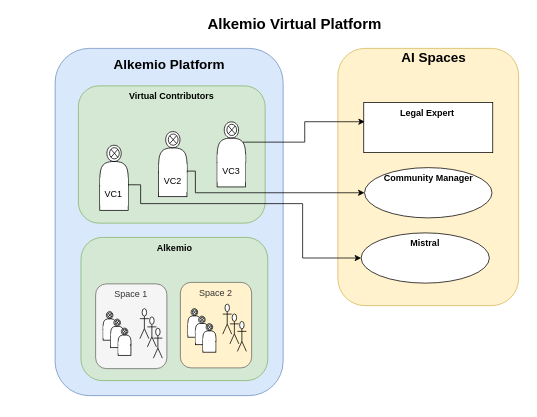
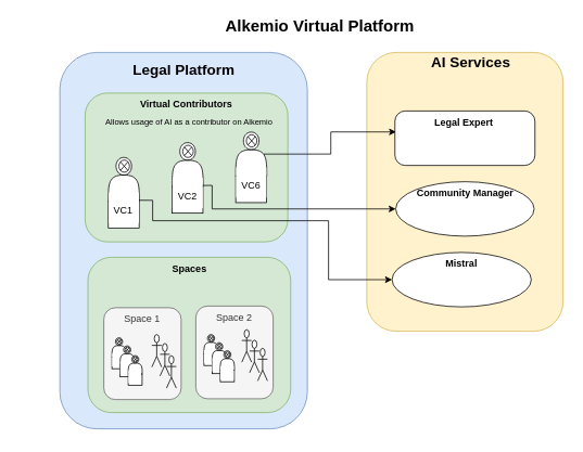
  <mxCell id="0" />
  <mxCell id="1" parent="0" />
  <mxCell id="2" value="Alkemio Virtual Platform" style="text;html=1;strokeColor=none;fillColor=none;align=center;verticalAlign=middle;whiteSpace=wrap;rounded=0;fontSize=20;fontStyle=1" parent="1" vertex="1"><mxGeometry x="185" y="20" width="414.5" height="20" as="geometry" /></mxCell>
  <mxCell id="3" value="" style="group" parent="1" vertex="1" connectable="0"><mxGeometry x="20" y="40" width="425.55" height="487" as="geometry" /></mxCell>
  <mxCell id="4" value="" style="rounded=1;whiteSpace=wrap;html=1;fillColor=#dae8fc;strokeColor=#6c8ebf;" parent="3" vertex="1"><mxGeometry x="53" y="24" width="304" height="463" as="geometry" /></mxCell>
  <mxCell id="5" value="&lt;b&gt;Virtual Contributors&lt;/b&gt;" style="rounded=1;whiteSpace=wrap;html=1;fillColor=#d5e8d4;strokeColor=#82b366;verticalAlign=top;" vertex="1" parent="3"><mxGeometry x="84" y="74" width="249" height="183" as="geometry" /></mxCell>
  <mxCell id="6" value="" style="group;imageAspect=0;" vertex="1" connectable="0" parent="3"><mxGeometry x="269" y="122" width="71" height="98" as="geometry" /></mxCell>
  <mxCell id="7" value="" style="group" vertex="1" connectable="0" parent="6"><mxGeometry width="48.93" height="86.743" as="geometry" /></mxCell>
  <mxCell id="8" value="" style="group" vertex="1" connectable="0" parent="7"><mxGeometry width="38.458" height="58.372" as="geometry" /></mxCell>
  <mxCell id="9" value="" style="shape=actor;whiteSpace=wrap;html=1;" vertex="1" parent="8"><mxGeometry width="38.11" height="54.087" as="geometry" /></mxCell>
  <mxCell id="10" value="" style="shape=sumEllipse;perimeter=ellipsePerimeter;whiteSpace=wrap;html=1;backgroundOutline=1;" vertex="1" parent="8"><mxGeometry x="13.013" y="3.213" width="13.013" height="14.995" as="geometry" /></mxCell>
  <mxCell id="11" value="" style="rounded=0;whiteSpace=wrap;html=1;" vertex="1" parent="7"><mxGeometry y="54.297" width="37.867" height="32.446" as="geometry" /></mxCell>
  <mxCell id="12" value="" style="whiteSpace=wrap;html=1;aspect=fixed;strokeColor=none;" vertex="1" parent="7"><mxGeometry x="0.465" y="43.377" width="37.18" height="37.18" as="geometry" /></mxCell>
- <mxCell id="13" value="VC3" style="text;html=1;align=center;verticalAlign=middle;whiteSpace=wrap;rounded=0;" vertex="1" parent="7"><mxGeometry x="-11.07" y="50.56" width="60" height="30" as="geometry" /></mxCell>
+ <mxCell id="13" value="VC6" style="text;html=1;align=center;verticalAlign=middle;whiteSpace=wrap;rounded=0;" vertex="1" parent="7"><mxGeometry x="-11.07" y="50.56" width="60" height="30" as="geometry" /></mxCell>
  <mxCell id="14" value="" style="group;imageAspect=0;" vertex="1" connectable="0" parent="3"><mxGeometry x="190.9" y="134.97" width="71" height="98" as="geometry" /></mxCell>
  <mxCell id="15" value="" style="group" vertex="1" connectable="0" parent="14"><mxGeometry width="49.23" height="86.743" as="geometry" /></mxCell>
  <mxCell id="16" value="" style="group" vertex="1" connectable="0" parent="15"><mxGeometry width="38.458" height="58.372" as="geometry" /></mxCell>
  <mxCell id="17" value="" style="shape=actor;whiteSpace=wrap;html=1;" vertex="1" parent="16"><mxGeometry width="38.11" height="54.087" as="geometry" /></mxCell>
  <mxCell id="18" value="" style="shape=sumEllipse;perimeter=ellipsePerimeter;whiteSpace=wrap;html=1;backgroundOutline=1;" vertex="1" parent="16"><mxGeometry x="13.013" y="3.213" width="13.013" height="14.995" as="geometry" /></mxCell>
  <mxCell id="19" value="" style="rounded=0;whiteSpace=wrap;html=1;" vertex="1" parent="15"><mxGeometry y="54.297" width="37.867" height="32.446" as="geometry" /></mxCell>
  <mxCell id="20" value="" style="whiteSpace=wrap;html=1;aspect=fixed;strokeColor=none;" vertex="1" parent="15"><mxGeometry x="0.465" y="43.377" width="37.18" height="37.18" as="geometry" /></mxCell>
  <mxCell id="21" value="VC2" style="text;html=1;align=center;verticalAlign=middle;whiteSpace=wrap;rounded=0;" vertex="1" parent="15"><mxGeometry x="-10.77" y="50.56" width="60" height="30" as="geometry" /></mxCell>
  <mxCell id="22" value="" style="group;imageAspect=0;" vertex="1" connectable="0" parent="3"><mxGeometry x="112.53" y="153.18" width="71" height="98" as="geometry" /></mxCell>
  <mxCell id="23" value="" style="group" vertex="1" connectable="0" parent="22"><mxGeometry width="48.93" height="86.743" as="geometry" /></mxCell>
  <mxCell id="24" value="" style="group" vertex="1" connectable="0" parent="23"><mxGeometry width="38.458" height="58.372" as="geometry" /></mxCell>
  <mxCell id="25" value="" style="shape=actor;whiteSpace=wrap;html=1;" vertex="1" parent="24"><mxGeometry width="38.11" height="54.087" as="geometry" /></mxCell>
  <mxCell id="26" value="" style="shape=sumEllipse;perimeter=ellipsePerimeter;whiteSpace=wrap;html=1;backgroundOutline=1;" vertex="1" parent="24"><mxGeometry x="13.013" y="3.213" width="13.013" height="14.995" as="geometry" /></mxCell>
  <mxCell id="27" value="" style="rounded=0;whiteSpace=wrap;html=1;" vertex="1" parent="23"><mxGeometry y="54.297" width="37.867" height="32.446" as="geometry" /></mxCell>
  <mxCell id="28" value="" style="whiteSpace=wrap;html=1;aspect=fixed;strokeColor=none;" vertex="1" parent="23"><mxGeometry x="0.465" y="43.377" width="37.18" height="37.18" as="geometry" /></mxCell>
  <mxCell id="29" value="VC1" style="text;html=1;align=center;verticalAlign=middle;whiteSpace=wrap;rounded=0;" vertex="1" parent="23"><mxGeometry x="-11.07" y="50.56" width="60" height="30" as="geometry" /></mxCell>
- <mxCell id="30" value="&lt;b&gt;Alkemio&lt;/b&gt;" style="rounded=1;whiteSpace=wrap;html=1;fillColor=#d5e8d4;strokeColor=#82b366;verticalAlign=top;" vertex="1" parent="3"><mxGeometry x="87.5" y="276" width="249" height="191" as="geometry" /></mxCell>
+ <mxCell id="30" value="&lt;b&gt;Spaces&lt;/b&gt;" style="rounded=1;whiteSpace=wrap;html=1;fillColor=#d5e8d4;strokeColor=#82b366;verticalAlign=top;" vertex="1" parent="3"><mxGeometry x="87.5" y="276" width="249" height="191" as="geometry" /></mxCell>
  <mxCell id="31" value="Space 1" style="rounded=1;whiteSpace=wrap;html=1;fillColor=#f5f5f5;fontColor=#333333;strokeColor=#666666;verticalAlign=top;" vertex="1" parent="3"><mxGeometry x="107" y="338" width="95" height="113" as="geometry" /></mxCell>
- <mxCell id="32" value="Space 2" style="rounded=1;whiteSpace=wrap;html=1;fillColor=#fff2cc;fontColor=#333333;strokeColor=#666666;verticalAlign=top;" vertex="1" parent="3"><mxGeometry x="220" y="336" width="95" height="114" as="geometry" /></mxCell>
+ <mxCell id="32" value="Space 2" style="rounded=1;whiteSpace=wrap;html=1;fillColor=#f5f5f5;fontColor=#333333;strokeColor=#666666;verticalAlign=top;" vertex="1" parent="3"><mxGeometry x="220" y="336" width="95" height="114" as="geometry" /></mxCell>
  <mxCell id="33" value="" style="group;imageAspect=0;" vertex="1" connectable="0" parent="3"><mxGeometry x="230" y="371.03" width="46.46" height="71.97" as="geometry" /></mxCell>
  <mxCell id="34" value="" style="group" vertex="1" connectable="0" parent="33"><mxGeometry width="46.46" height="71.97" as="geometry" /></mxCell>
  <mxCell id="35" value="" style="group" vertex="1" connectable="0" parent="34"><mxGeometry width="17.583" height="25.612" as="geometry" /></mxCell>
  <mxCell id="36" value="" style="shape=actor;whiteSpace=wrap;html=1;" vertex="1" parent="35"><mxGeometry width="17.423" height="23.732" as="geometry" /></mxCell>
  <mxCell id="37" value="" style="shape=sumEllipse;perimeter=ellipsePerimeter;whiteSpace=wrap;html=1;backgroundOutline=1;" vertex="1" parent="35"><mxGeometry x="5.949" y="1.41" width="5.949" height="6.579" as="geometry" /></mxCell>
  <mxCell id="38" value="" style="rounded=0;whiteSpace=wrap;html=1;" vertex="1" parent="34"><mxGeometry y="23.824" width="17.312" height="14.236" as="geometry" /></mxCell>
  <mxCell id="39" value="" style="whiteSpace=wrap;html=1;aspect=fixed;strokeColor=none;" vertex="1" parent="34"><mxGeometry x="0.212" y="19.033" width="16.314" height="16.314" as="geometry" /></mxCell>
+ <mxCell id="40" value="&lt;div style=&quot;font-size: 10px;&quot;&gt;&lt;font style=&quot;font-size: 10px;&quot;&gt;Allows usage of AI as a contributor on Alkemio&lt;/font&gt;&lt;/div&gt;" style="text;html=1;fillColor=none;align=center;verticalAlign=middle;whiteSpace=wrap;rounded=1;strokeColor=none;fontSize=10;" parent="3" vertex="1"><mxGeometry x="103" y="97" width="218" height="24" as="geometry" /></mxCell>
  <mxCell id="41" value="" style="shape=umlActor;verticalLabelPosition=bottom;verticalAlign=top;html=1;outlineConnect=0;" vertex="1" parent="3"><mxGeometry x="166" y="371.03" width="12" height="40" as="geometry" /></mxCell>
  <mxCell id="42" value="" style="shape=umlActor;verticalLabelPosition=bottom;verticalAlign=top;html=1;outlineConnect=0;" vertex="1" parent="3"><mxGeometry x="276.46" y="365" width="12" height="40" as="geometry" /></mxCell>
  <mxCell id="43" value="" style="shape=umlActor;verticalLabelPosition=bottom;verticalAlign=top;html=1;outlineConnect=0;" vertex="1" parent="3"><mxGeometry x="286" y="378" width="12" height="40" as="geometry" /></mxCell>
  <mxCell id="44" value="" style="shape=umlActor;verticalLabelPosition=bottom;verticalAlign=top;html=1;outlineConnect=0;" vertex="1" parent="3"><mxGeometry x="176" y="382" width="12" height="40" as="geometry" /></mxCell>
  <mxCell id="45" value="" style="shape=umlActor;verticalLabelPosition=bottom;verticalAlign=top;html=1;outlineConnect=0;" vertex="1" parent="3"><mxGeometry x="184.0" y="397" width="12" height="40" as="geometry" /></mxCell>
  <mxCell id="46" value="" style="group;imageAspect=0;" vertex="1" connectable="0" parent="3"><mxGeometry x="117" y="375" width="32.46" height="43" as="geometry" /></mxCell>
  <mxCell id="47" value="" style="group" vertex="1" connectable="0" parent="46"><mxGeometry width="22.37" height="38.061" as="geometry" /></mxCell>
  <mxCell id="48" value="" style="group" vertex="1" connectable="0" parent="47"><mxGeometry width="17.583" height="25.612" as="geometry" /></mxCell>
  <mxCell id="49" value="" style="shape=actor;whiteSpace=wrap;html=1;" vertex="1" parent="48"><mxGeometry width="17.423" height="23.732" as="geometry" /></mxCell>
  <mxCell id="50" value="" style="shape=sumEllipse;perimeter=ellipsePerimeter;whiteSpace=wrap;html=1;backgroundOutline=1;" vertex="1" parent="48"><mxGeometry x="5.949" y="1.41" width="5.949" height="6.579" as="geometry" /></mxCell>
  <mxCell id="51" value="" style="rounded=0;whiteSpace=wrap;html=1;" vertex="1" parent="47"><mxGeometry y="23.824" width="17.312" height="14.236" as="geometry" /></mxCell>
  <mxCell id="52" value="" style="whiteSpace=wrap;html=1;aspect=fixed;strokeColor=none;" vertex="1" parent="47"><mxGeometry x="0.212" y="19.033" width="16.314" height="16.314" as="geometry" /></mxCell>
  <mxCell id="53" value="" style="group;imageAspect=0;" vertex="1" connectable="0" parent="3"><mxGeometry x="127" y="385" width="32.46" height="43" as="geometry" /></mxCell>
  <mxCell id="54" value="" style="group" vertex="1" connectable="0" parent="53"><mxGeometry width="22.37" height="38.061" as="geometry" /></mxCell>
  <mxCell id="55" value="" style="group" vertex="1" connectable="0" parent="54"><mxGeometry width="17.583" height="25.612" as="geometry" /></mxCell>
  <mxCell id="56" value="" style="shape=actor;whiteSpace=wrap;html=1;" vertex="1" parent="55"><mxGeometry width="17.423" height="23.732" as="geometry" /></mxCell>
  <mxCell id="57" value="" style="shape=sumEllipse;perimeter=ellipsePerimeter;whiteSpace=wrap;html=1;backgroundOutline=1;" vertex="1" parent="55"><mxGeometry x="5.949" y="1.41" width="5.949" height="6.579" as="geometry" /></mxCell>
  <mxCell id="58" value="" style="rounded=0;whiteSpace=wrap;html=1;" vertex="1" parent="54"><mxGeometry y="23.824" width="17.312" height="14.236" as="geometry" /></mxCell>
  <mxCell id="59" value="" style="whiteSpace=wrap;html=1;aspect=fixed;strokeColor=none;" vertex="1" parent="54"><mxGeometry x="0.212" y="19.033" width="16.314" height="16.314" as="geometry" /></mxCell>
  <mxCell id="60" value="" style="group;imageAspect=0;" vertex="1" connectable="0" parent="3"><mxGeometry x="137" y="397" width="32" height="41" as="geometry" /></mxCell>
  <mxCell id="61" value="" style="group" vertex="1" connectable="0" parent="60"><mxGeometry width="22.053" height="36.291" as="geometry" /></mxCell>
  <mxCell id="62" value="" style="group" vertex="1" connectable="0" parent="61"><mxGeometry width="17.333" height="24.421" as="geometry" /></mxCell>
  <mxCell id="63" value="" style="shape=actor;whiteSpace=wrap;html=1;" vertex="1" parent="62"><mxGeometry width="17.176" height="22.628" as="geometry" /></mxCell>
  <mxCell id="64" value="" style="shape=sumEllipse;perimeter=ellipsePerimeter;whiteSpace=wrap;html=1;backgroundOutline=1;" vertex="1" parent="62"><mxGeometry x="5.865" y="1.344" width="5.865" height="6.273" as="geometry" /></mxCell>
  <mxCell id="65" value="" style="rounded=0;whiteSpace=wrap;html=1;" vertex="1" parent="61"><mxGeometry y="22.716" width="17.067" height="13.574" as="geometry" /></mxCell>
  <mxCell id="66" value="" style="whiteSpace=wrap;html=1;aspect=fixed;strokeColor=none;" vertex="1" parent="61"><mxGeometry x="0.209" y="18.148" width="15.555" height="15.555" as="geometry" /></mxCell>
  <mxCell id="67" value="" style="group" vertex="1" connectable="0" parent="3"><mxGeometry x="240" y="381.03" width="17.583" height="25.612" as="geometry" /></mxCell>
  <mxCell id="68" value="" style="shape=actor;whiteSpace=wrap;html=1;" vertex="1" parent="67"><mxGeometry width="17.423" height="23.732" as="geometry" /></mxCell>
  <mxCell id="69" value="" style="shape=sumEllipse;perimeter=ellipsePerimeter;whiteSpace=wrap;html=1;backgroundOutline=1;" vertex="1" parent="67"><mxGeometry x="5.949" y="1.41" width="5.949" height="6.579" as="geometry" /></mxCell>
  <mxCell id="70" value="" style="rounded=0;whiteSpace=wrap;html=1;" vertex="1" parent="3"><mxGeometry x="240" y="404.854" width="17.312" height="14.236" as="geometry" /></mxCell>
  <mxCell id="71" value="" style="whiteSpace=wrap;html=1;aspect=fixed;strokeColor=none;" vertex="1" parent="3"><mxGeometry x="240.212" y="400.063" width="16.314" height="16.314" as="geometry" /></mxCell>
  <mxCell id="72" value="" style="group" vertex="1" connectable="0" parent="3"><mxGeometry x="250" y="391.03" width="17.583" height="25.612" as="geometry" /></mxCell>
  <mxCell id="73" value="" style="shape=actor;whiteSpace=wrap;html=1;" vertex="1" parent="72"><mxGeometry width="17.423" height="23.732" as="geometry" /></mxCell>
  <mxCell id="74" value="" style="shape=sumEllipse;perimeter=ellipsePerimeter;whiteSpace=wrap;html=1;backgroundOutline=1;" vertex="1" parent="72"><mxGeometry x="5.949" y="1.41" width="5.949" height="6.579" as="geometry" /></mxCell>
  <mxCell id="75" value="" style="rounded=0;whiteSpace=wrap;html=1;" vertex="1" parent="3"><mxGeometry x="250" y="414.854" width="17.312" height="14.236" as="geometry" /></mxCell>
  <mxCell id="76" value="" style="whiteSpace=wrap;html=1;aspect=fixed;strokeColor=none;" vertex="1" parent="3"><mxGeometry x="250.212" y="410.063" width="16.314" height="16.314" as="geometry" /></mxCell>
  <mxCell id="77" value="" style="shape=umlActor;verticalLabelPosition=bottom;verticalAlign=top;html=1;outlineConnect=0;" vertex="1" parent="3"><mxGeometry x="296" y="388" width="12" height="40" as="geometry" /></mxCell>
  <mxCell id="78" value="" style="group" vertex="1" connectable="0" parent="1"><mxGeometry x="441" y="43" width="253" height="491" as="geometry" /></mxCell>
  <mxCell id="79" value="" style="rounded=1;whiteSpace=wrap;html=1;strokeColor=#d6b656;fillColor=#fff2cc;container=0;" parent="78" vertex="1"><mxGeometry x="9" y="21" width="241" height="343" as="geometry" /></mxCell>
- <mxCell id="80" value="&lt;b&gt;Legal Expert&amp;nbsp;&lt;/b&gt;&lt;div&gt;&lt;br&gt;&lt;/div&gt;&lt;div&gt;&lt;br&gt;&lt;/div&gt;&lt;div&gt;&lt;br&gt;&lt;/div&gt;&lt;div&gt;&lt;br&gt;&lt;/div&gt;&lt;div&gt;&lt;br&gt;&lt;/div&gt;&lt;div&gt;&lt;br&gt;&lt;/div&gt;" style="whiteSpace=wrap;html=1;arcSize=19;verticalAlign=top;container=0;rounded=0;" vertex="1" parent="78"><mxGeometry x="43.5" y="93" width="172" height="67" as="geometry" /></mxCell>
+ <mxCell id="80" value="&lt;b&gt;Legal Expert&amp;nbsp;&lt;/b&gt;&lt;div&gt;&lt;br&gt;&lt;/div&gt;&lt;div&gt;&lt;br&gt;&lt;/div&gt;&lt;div&gt;&lt;br&gt;&lt;/div&gt;&lt;div&gt;&lt;br&gt;&lt;/div&gt;&lt;div&gt;&lt;br&gt;&lt;/div&gt;&lt;div&gt;&lt;br&gt;&lt;/div&gt;" style="rounded=1;whiteSpace=wrap;html=1;arcSize=19;verticalAlign=top;container=0;" vertex="1" parent="78"><mxGeometry x="43.5" y="93" width="172" height="67" as="geometry" /></mxCell>
  <mxCell id="81" value="&lt;b&gt;Community Manager&lt;/b&gt;" style="ellipse;whiteSpace=wrap;html=1;arcSize=19;verticalAlign=top;container=0;" vertex="1" parent="78"><mxGeometry x="44.5" y="180" width="170" height="67" as="geometry" /></mxCell>
  <mxCell id="82" value="&lt;b&gt;Mistral&lt;/b&gt;" style="ellipse;whiteSpace=wrap;html=1;arcSize=19;verticalAlign=top;container=0;" vertex="1" parent="78"><mxGeometry x="40" y="267" width="171" height="67" as="geometry" /></mxCell>
- <mxCell id="83" value="&lt;font style=&quot;font-size: 18px&quot;&gt;&lt;b&gt;AI Spaces&lt;br&gt;&lt;/b&gt;&lt;/font&gt;" style="text;html=1;strokeColor=none;fillColor=none;align=center;verticalAlign=middle;whiteSpace=wrap;rounded=0;container=0;" parent="78" vertex="1"><mxGeometry x="37" y="16.004" width="200" height="35.434" as="geometry" /></mxCell>
+ <mxCell id="83" value="&lt;font style=&quot;font-size: 18px&quot;&gt;&lt;b&gt;AI Services&lt;br&gt;&lt;/b&gt;&lt;/font&gt;" style="text;html=1;strokeColor=none;fillColor=none;align=center;verticalAlign=middle;whiteSpace=wrap;rounded=0;container=0;" parent="78" vertex="1"><mxGeometry x="37" y="16.004" width="200" height="35.434" as="geometry" /></mxCell>
  <mxCell id="84" style="edgeStyle=orthogonalEdgeStyle;rounded=0;orthogonalLoop=1;jettySize=auto;html=1;entryX=0.008;entryY=0.385;entryDx=0;entryDy=0;entryPerimeter=0;exitX=0.9;exitY=0.5;exitDx=0;exitDy=0;exitPerimeter=0;" edge="1" parent="1" source="9" target="80"><mxGeometry relative="1" as="geometry"><mxPoint x="336" y="222" as="sourcePoint" /></mxGeometry></mxCell>
  <mxCell id="85" style="edgeStyle=orthogonalEdgeStyle;rounded=0;orthogonalLoop=1;jettySize=auto;html=1;entryX=0;entryY=0.5;entryDx=0;entryDy=0;exitX=1;exitY=0.25;exitDx=0;exitDy=0;" edge="1" parent="1" source="20" target="81"><mxGeometry relative="1" as="geometry"><mxPoint x="320" y="240" as="sourcePoint" /><mxPoint x="514" y="212" as="targetPoint" /><Array as="points"><mxPoint x="260" y="228" /><mxPoint x="260" y="257" /></Array></mxGeometry></mxCell>
  <mxCell id="86" style="edgeStyle=orthogonalEdgeStyle;rounded=0;orthogonalLoop=1;jettySize=auto;html=1;entryX=0;entryY=0.5;entryDx=0;entryDy=0;exitX=1;exitY=0.25;exitDx=0;exitDy=0;" edge="1" parent="1" source="28" target="82"><mxGeometry relative="1" as="geometry"><mxPoint x="242" y="254" as="sourcePoint" /><mxPoint x="515" y="305" as="targetPoint" /><Array as="points"><mxPoint x="187" y="246" /><mxPoint x="187" y="271" /><mxPoint x="403" y="271" /><mxPoint x="403" y="343" /></Array></mxGeometry></mxCell>
- <mxCell id="87" value="&lt;b&gt;&lt;font style=&quot;font-size: 18px&quot;&gt;Alkemio Platform&lt;/font&gt;&lt;/b&gt;" style="text;html=1;strokeColor=none;fillColor=none;align=center;verticalAlign=middle;whiteSpace=wrap;rounded=0;" parent="1" vertex="1"><mxGeometry x="48" y="66" width="354.55" height="40.43" as="geometry" /></mxCell>
+ <mxCell id="87" value="&lt;b&gt;&lt;font style=&quot;font-size: 18px&quot;&gt;Legal Platform&lt;/font&gt;&lt;/b&gt;" style="text;html=1;strokeColor=none;fillColor=none;align=center;verticalAlign=middle;whiteSpace=wrap;rounded=0;" parent="1" vertex="1"><mxGeometry x="48" y="66" width="354.55" height="40.43" as="geometry" /></mxCell>
